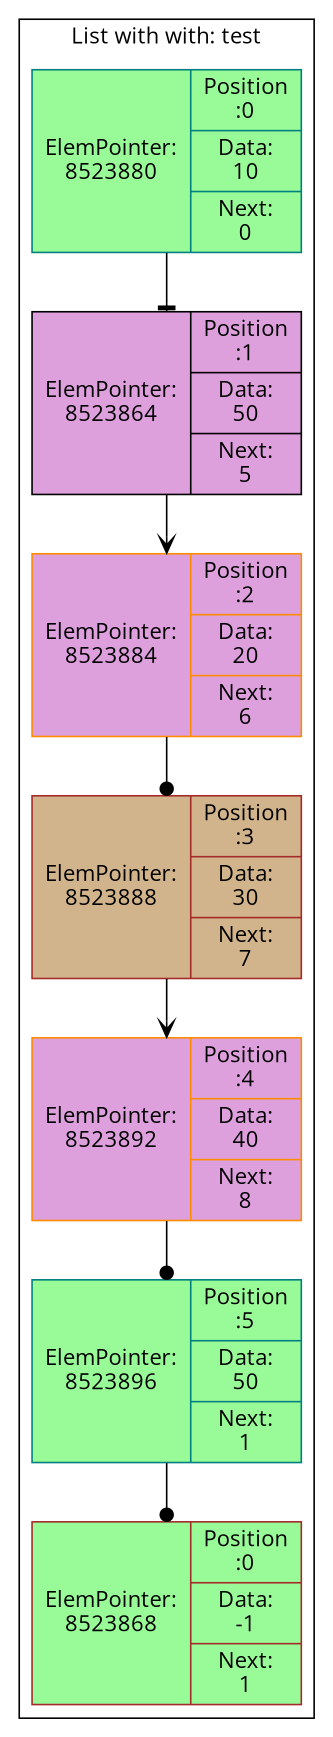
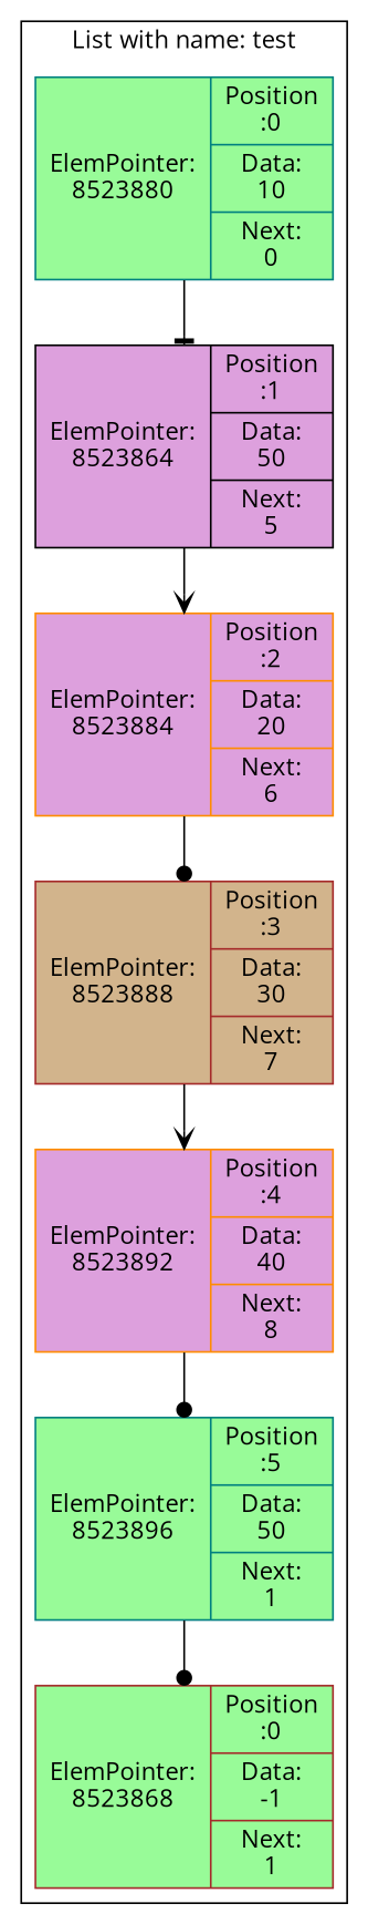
  digraph {
    rankdir=TB
    fontname="Open Sans"
    node [shape=record style=filled fillcolor=palegreen color=teal fontname="Open Sans"]
    edge [arrowhead=dot fontname="Open Sans"]
    n1 [label="ElemPointer:\n8523880 | {Position\n:0 | Data:\n10 | Next:\n0}"]
    n2 [label="ElemPointer:\n8523864 | {Position\n:1 | Data:\n50 | Next:\n5}" fillcolor=plum color=black]
    n3 [label="ElemPointer:\n8523884 | {Position\n:2 | Data:\n20 | Next:\n6}" fillcolor=plum color=darkorange]
    n4 [label="ElemPointer:\n8523888 | {Position\n:3 | Data:\n30 | Next:\n7}" fillcolor=tan color=brown]
    n5 [label="ElemPointer:\n8523892 | {Position\n:4 | Data:\n40 | Next:\n8}" fillcolor=plum color=darkorange]
    n6 [label="ElemPointer:\n8523896 | {Position\n:5 | Data:\n50 | Next:\n1}"]
    n7 [label="ElemPointer:\n8523868 | {Position\n:0 | Data:\n-1 | Next:\n1}" color=brown]
    subgraph cluster_1 {
-     label="List with with: test"
+     label="List with name: test"
      n1
      n2
      n3
      n4
      n5
      n6
      n7
    }
    n1 -> n2 [arrowhead=tee]
    n2 -> n3 [arrowhead=vee]
    n3 -> n4
    n4 -> n5 [arrowhead=vee]
    n5 -> n6
    n6 -> n7
  }
